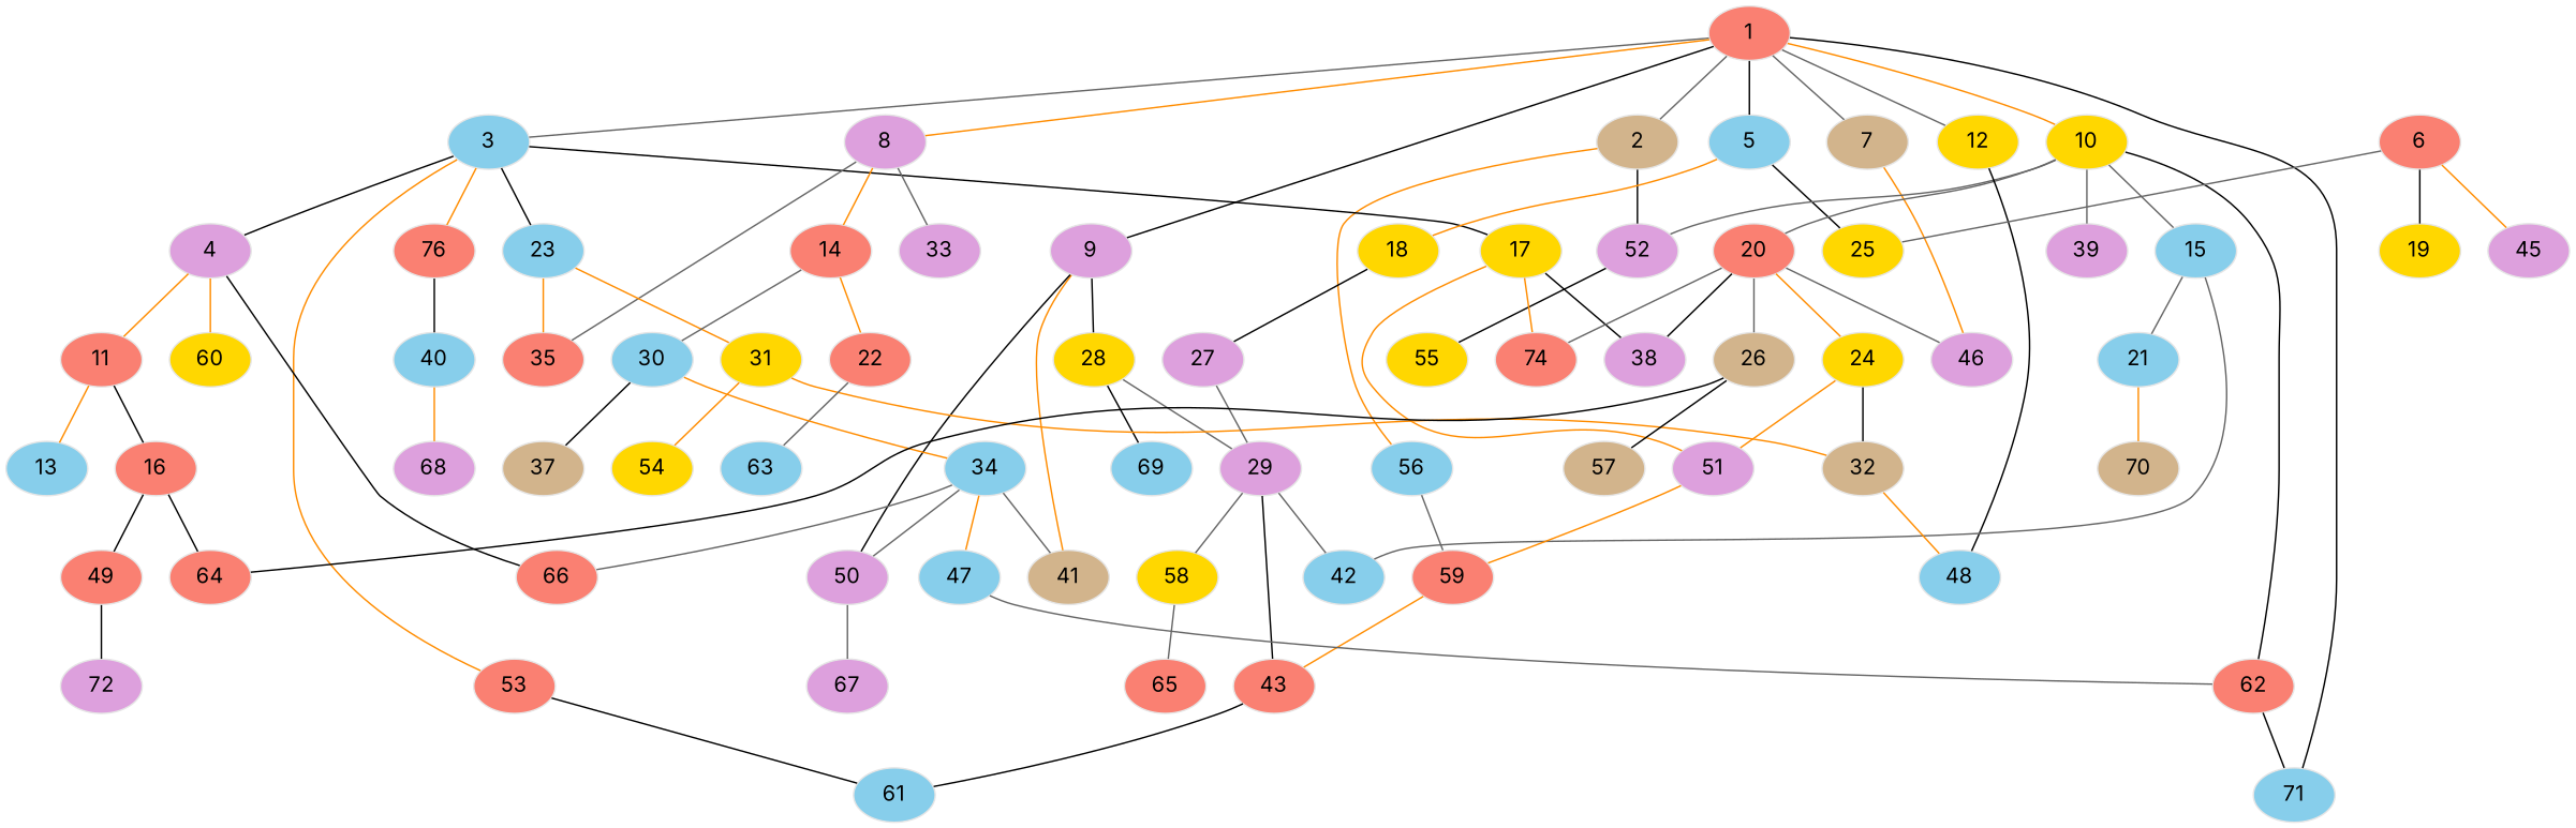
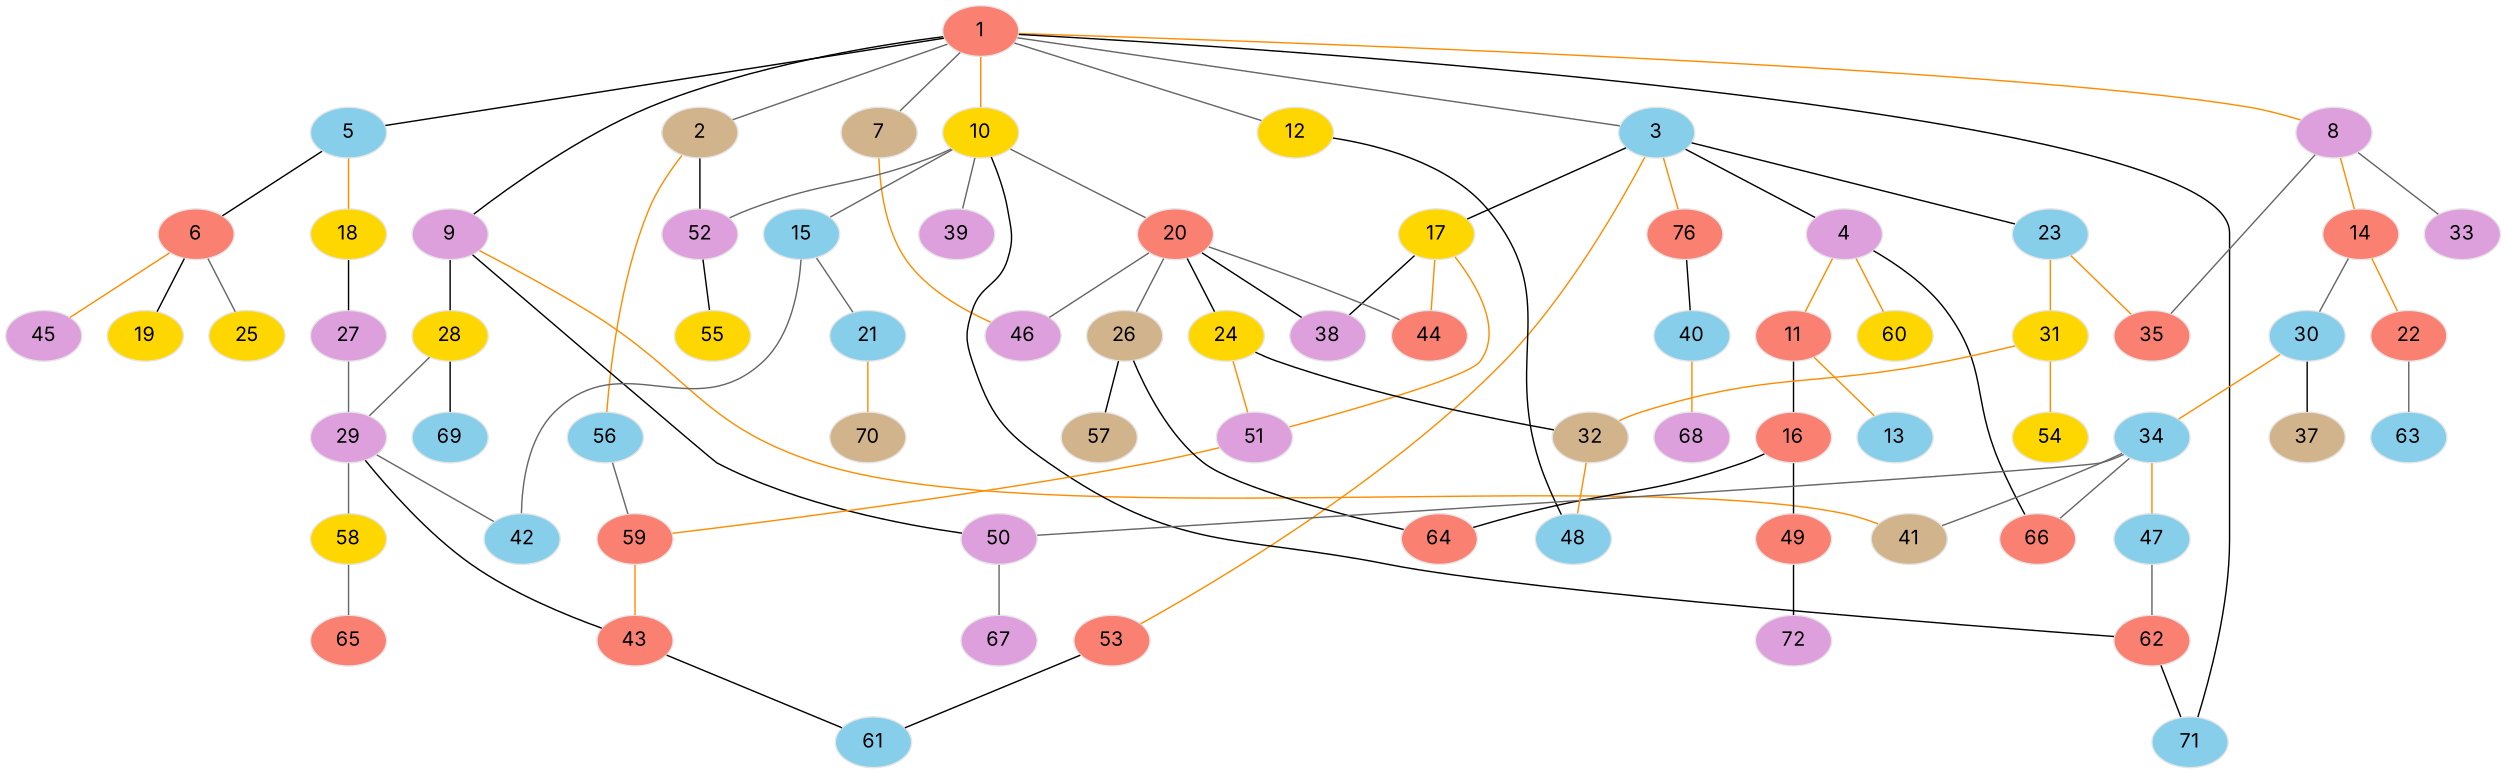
  graph {
    fontname=Inter
    node [color=gray90 fillcolor=salmon fontname=Inter style=filled]
    edge [color=black fontname=Inter]
    2 [fillcolor=tan]
    1
    3 [fillcolor=skyblue]
    5 [fillcolor=skyblue]
    7 [fillcolor=tan]
    8 [fillcolor=plum]
    9 [fillcolor=plum]
    10 [fillcolor=gold]
    12 [fillcolor=gold]
    71 [fillcolor=skyblue]
    52 [fillcolor=plum]
    56 [fillcolor=skyblue]
    4 [fillcolor=plum]
    17 [fillcolor=gold]
    23 [fillcolor=skyblue]
    n16 [label=76]
    53
    6
    18 [fillcolor=gold]
    46 [fillcolor=plum]
    14
    33 [fillcolor=plum]
    35
    28 [fillcolor=gold]
    41 [fillcolor=tan]
    50 [fillcolor=plum]
    15 [fillcolor=skyblue]
    20
    39 [fillcolor=plum]
    62
    48 [fillcolor=skyblue]
    55 [fillcolor=gold]
    59
    11
    60 [fillcolor=gold]
    66
    38 [fillcolor=plum]
-   44 [label=74]
+   44
    51 [fillcolor=plum]
    31 [fillcolor=gold]
    40 [fillcolor=skyblue]
    61 [fillcolor=skyblue]
    13 [fillcolor=skyblue]
    16
    19 [fillcolor=gold]
    25 [fillcolor=gold]
    45 [fillcolor=plum]
    27 [fillcolor=plum]
    22
    30 [fillcolor=skyblue]
    29 [fillcolor=plum]
    69 [fillcolor=skyblue]
    67 [fillcolor=plum]
    21 [fillcolor=skyblue]
    42 [fillcolor=skyblue]
    24 [fillcolor=gold]
    26 [fillcolor=tan]
    49
    64
    63 [fillcolor=skyblue]
    34 [fillcolor=skyblue]
    37 [fillcolor=tan]
    70 [fillcolor=tan]
    72 [fillcolor=plum]
    32 [fillcolor=tan]
    57 [fillcolor=tan]
    54 [fillcolor=gold]
    43
    58 [fillcolor=gold]
    65
    47 [fillcolor=skyblue]
    68 [fillcolor=plum]
    2 -- 52
    2 -- 56 [color=darkorange]
    1 -- 2 [color=gray40]
    1 -- 3 [color=gray40]
    1 -- 5
    1 -- 7 [color=gray40]
    1 -- 8 [color=darkorange]
    1 -- 9
    1 -- 10 [color=darkorange]
    1 -- 12 [color=gray40]
    1 -- 71
    3 -- 4
    3 -- 17
    3 -- 23
    3 -- n16 [color=darkorange]
    3 -- 53 [color=darkorange]
-   5 -- 25
+   5 -- 6
    5 -- 18 [color=darkorange]
    7 -- 46 [color=darkorange]
    8 -- 14 [color=darkorange]
    8 -- 33 [color=gray40]
    8 -- 35 [color=gray40]
    9 -- 28
    9 -- 41 [color=darkorange]
    9 -- 50
    10 -- 52 [color=gray40]
    10 -- 15 [color=gray40]
    10 -- 20 [color=gray40]
    10 -- 39 [color=gray40]
    10 -- 62
    12 -- 48
    52 -- 55
    56 -- 59 [color=gray40]
    4 -- 11 [color=darkorange]
    4 -- 60 [color=darkorange]
    4 -- 66
    17 -- 38
    17 -- 44 [color=darkorange]
    17 -- 51 [color=darkorange]
    23 -- 35 [color=darkorange]
    23 -- 31 [color=darkorange]
    n16 -- 40
    53 -- 61
    6 -- 19
    6 -- 25 [color=gray40]
    6 -- 45 [color=darkorange]
    18 -- 27
    14 -- 22 [color=darkorange]
    14 -- 30 [color=gray40]
    28 -- 29 [color=gray40]
    28 -- 69
    50 -- 67 [color=gray40]
    15 -- 21 [color=gray40]
    15 -- 42 [color=gray40]
    20 -- 46 [color=gray40]
    20 -- 38
    20 -- 44 [color=gray40]
-   20 -- 24 [color=darkorange]
+   20 -- 24
    20 -- 26 [color=gray40]
    62 -- 71
    59 -- 43 [color=darkorange]
    11 -- 13 [color=darkorange]
    11 -- 16
    51 -- 59 [color=darkorange]
    31 -- 32 [color=darkorange]
    31 -- 54 [color=darkorange]
    40 -- 68 [color=darkorange]
    16 -- 49
    16 -- 64
    27 -- 29 [color=gray40]
    22 -- 63 [color=gray40]
    30 -- 34 [color=darkorange]
    30 -- 37
    29 -- 42 [color=gray40]
    29 -- 43
    29 -- 58 [color=gray40]
    21 -- 70 [color=darkorange]
    24 -- 51 [color=darkorange]
    24 -- 32
    26 -- 64
    26 -- 57
    49 -- 72
    34 -- 41 [color=gray40]
    34 -- 50 [color=gray40]
    34 -- 66 [color=gray40]
    34 -- 47 [color=darkorange]
    32 -- 48 [color=darkorange]
    43 -- 61
    58 -- 65 [color=gray40]
    47 -- 62 [color=gray40]
  }
